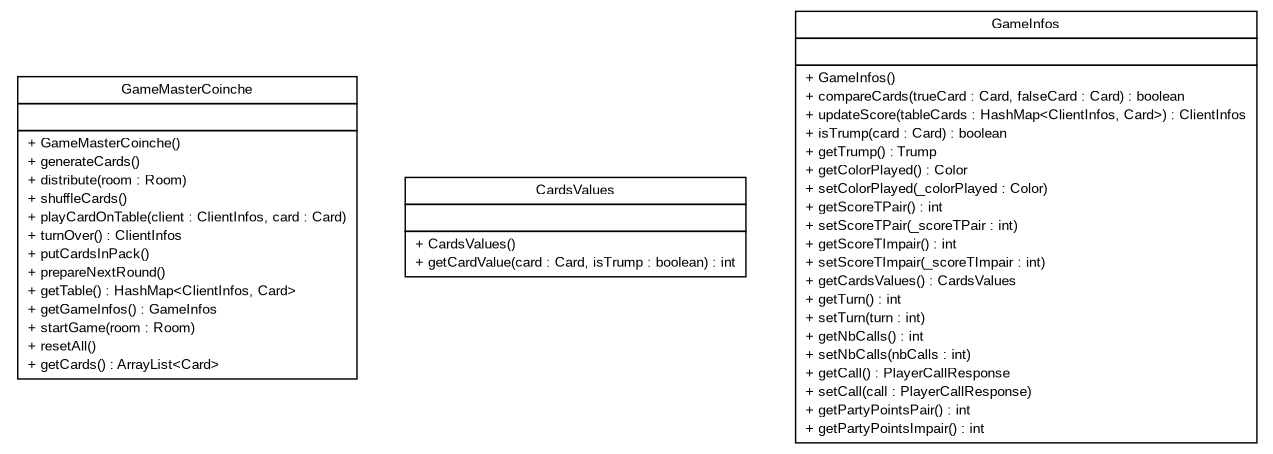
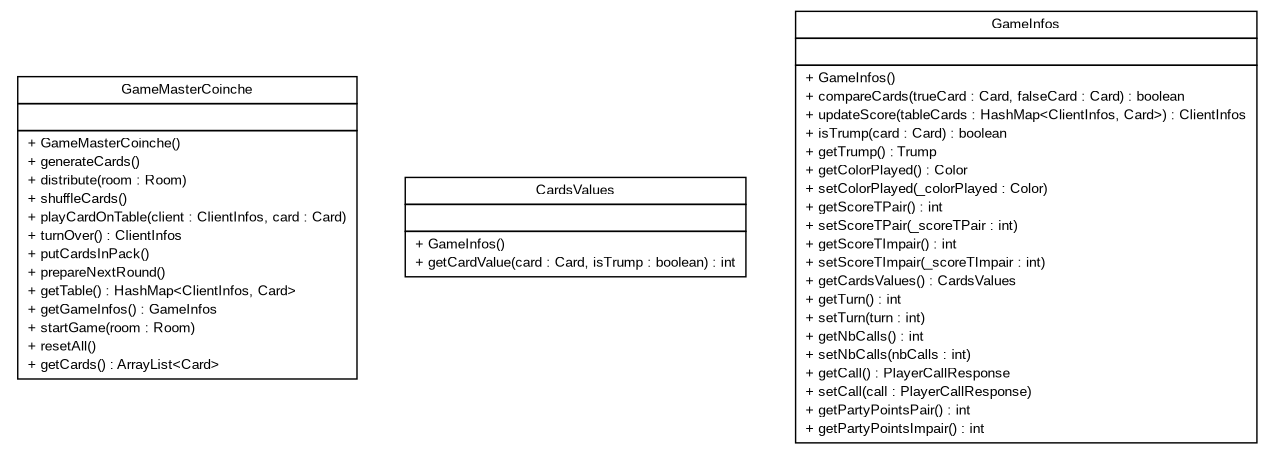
  digraph {
    nodesep=0.25
    ranksep=0.5
    fontname="Liberation Sans"
    node [fontcolor=black fontname="Liberation Sans" fontsize=10.0 shape=plaintext]
    n1 [label=<<table title="Server.Game.GameMasterCoinche" border="0" cellborder="1" cellspacing="0" cellpadding="2" port="p" href="./GameMasterCoinche.html"> 		<tr><td><table border="0" cellspacing="0" cellpadding="1"> <tr><td align="center" balign="center"> GameMasterCoinche </td></tr> 		</table></td></tr> 		<tr><td><table border="0" cellspacing="0" cellpadding="1"> <tr><td align="left" balign="left">  </td></tr> 		</table></td></tr> 		<tr><td><table border="0" cellspacing="0" cellpadding="1"> <tr><td align="left" balign="left"> + GameMasterCoinche() </td></tr> <tr><td align="left" balign="left"> + generateCards() </td></tr> <tr><td align="left" balign="left"> + distribute(room : Room) </td></tr> <tr><td align="left" balign="left"> + shuffleCards() </td></tr> <tr><td align="left" balign="left"> + playCardOnTable(client : ClientInfos, card : Card) </td></tr> <tr><td align="left" balign="left"> + turnOver() : ClientInfos </td></tr> <tr><td align="left" balign="left"> + putCardsInPack() </td></tr> <tr><td align="left" balign="left"> + prepareNextRound() </td></tr> <tr><td align="left" balign="left"> + getTable() : HashMap&lt;ClientInfos, Card&gt; </td></tr> <tr><td align="left" balign="left"> + getGameInfos() : GameInfos </td></tr> <tr><td align="left" balign="left"> + startGame(room : Room) </td></tr> <tr><td align="left" balign="left"> + resetAll() </td></tr> <tr><td align="left" balign="left"> + getCards() : ArrayList&lt;Card&gt; </td></tr> 		</table></td></tr> 		</table>>]
-   n2 [label=<<table title="Server.Game.CardsValues" border="0" cellborder="1" cellspacing="0" cellpadding="2" port="p" href="./CardsValues.html"> 		<tr><td><table border="0" cellspacing="0" cellpadding="1"> <tr><td align="center" balign="center"> CardsValues </td></tr> 		</table></td></tr> 		<tr><td><table border="0" cellspacing="0" cellpadding="1"> <tr><td align="left" balign="left">  </td></tr> 		</table></td></tr> 		<tr><td><table border="0" cellspacing="0" cellpadding="1"> <tr><td align="left" balign="left"> + CardsValues() </td></tr> <tr><td align="left" balign="left"> + getCardValue(card : Card, isTrump : boolean) : int </td></tr> 		</table></td></tr> 		</table>>]
+   n2 [label=<<table title="Server.Game.CardsValues" border="0" cellborder="1" cellspacing="0" cellpadding="2" port="p" href="./CardsValues.html"> 		<tr><td><table border="0" cellspacing="0" cellpadding="1"> <tr><td align="center" balign="center"> CardsValues </td></tr> 		</table></td></tr> 		<tr><td><table border="0" cellspacing="0" cellpadding="1"> <tr><td align="left" balign="left">  </td></tr> 		</table></td></tr> 		<tr><td><table border="0" cellspacing="0" cellpadding="1"> <tr><td align="left" balign="left"> + GameInfos() </td></tr> <tr><td align="left" balign="left"> + getCardValue(card : Card, isTrump : boolean) : int </td></tr> 		</table></td></tr> 		</table>>]
    n3 [label=<<table title="Server.Game.GameInfos" border="0" cellborder="1" cellspacing="0" cellpadding="2" port="p" href="./GameInfos.html"> 		<tr><td><table border="0" cellspacing="0" cellpadding="1"> <tr><td align="center" balign="center"> GameInfos </td></tr> 		</table></td></tr> 		<tr><td><table border="0" cellspacing="0" cellpadding="1"> <tr><td align="left" balign="left">  </td></tr> 		</table></td></tr> 		<tr><td><table border="0" cellspacing="0" cellpadding="1"> <tr><td align="left" balign="left"> + GameInfos() </td></tr> <tr><td align="left" balign="left"> + compareCards(trueCard : Card, falseCard : Card) : boolean </td></tr> <tr><td align="left" balign="left"> + updateScore(tableCards : HashMap&lt;ClientInfos, Card&gt;) : ClientInfos </td></tr> <tr><td align="left" balign="left"> + isTrump(card : Card) : boolean </td></tr> <tr><td align="left" balign="left"> + getTrump() : Trump </td></tr> <tr><td align="left" balign="left"> + getColorPlayed() : Color </td></tr> <tr><td align="left" balign="left"> + setColorPlayed(_colorPlayed : Color) </td></tr> <tr><td align="left" balign="left"> + getScoreTPair() : int </td></tr> <tr><td align="left" balign="left"> + setScoreTPair(_scoreTPair : int) </td></tr> <tr><td align="left" balign="left"> + getScoreTImpair() : int </td></tr> <tr><td align="left" balign="left"> + setScoreTImpair(_scoreTImpair : int) </td></tr> <tr><td align="left" balign="left"> + getCardsValues() : CardsValues </td></tr> <tr><td align="left" balign="left"> + getTurn() : int </td></tr> <tr><td align="left" balign="left"> + setTurn(turn : int) </td></tr> <tr><td align="left" balign="left"> + getNbCalls() : int </td></tr> <tr><td align="left" balign="left"> + setNbCalls(nbCalls : int) </td></tr> <tr><td align="left" balign="left"> + getCall() : PlayerCallResponse </td></tr> <tr><td align="left" balign="left"> + setCall(call : PlayerCallResponse) </td></tr> <tr><td align="left" balign="left"> + getPartyPointsPair() : int </td></tr> <tr><td align="left" balign="left"> + getPartyPointsImpair() : int </td></tr> 		</table></td></tr> 		</table>>]
  }
